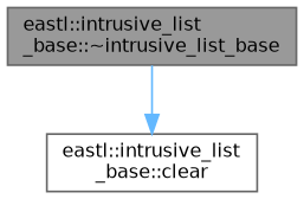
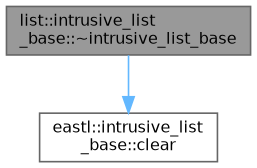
  digraph {
    rankdir=TB
    node [fontname=Helvetica fontsize=10 shape=box style=filled]
-   n1 [color=gray40 fillcolor=grey60 fontcolor=black height=0.2 label="eastl::intrusive_list\l_base::~intrusive_list_base" width=0.4]
+   n1 [color=gray40 fillcolor=grey60 fontcolor=black height=0.2 label="list::intrusive_list\l_base::~intrusive_list_base" width=0.4]
    n2 [color=grey40 fillcolor=white height=0.2 label="eastl::intrusive_list\l_base::clear" width=0.4]
    n1 -> n2 [color=steelblue1 fontname=Helvetica fontsize=10 labelfontname=Helvetica labelfontsize=10 style=solid]
  }
